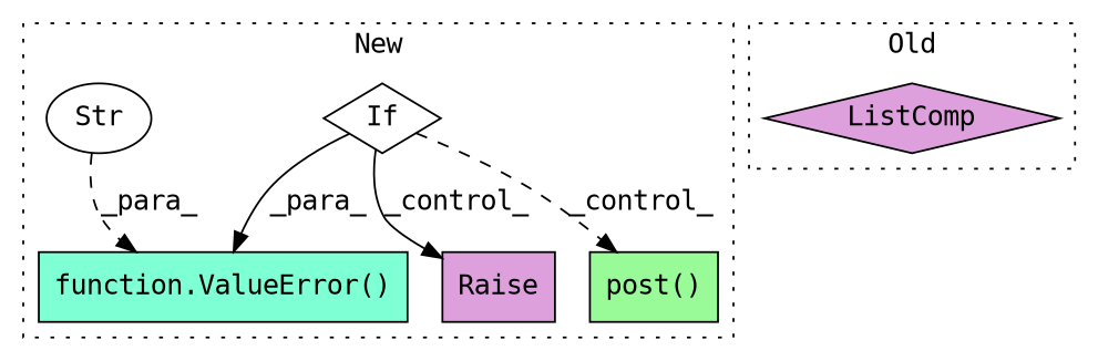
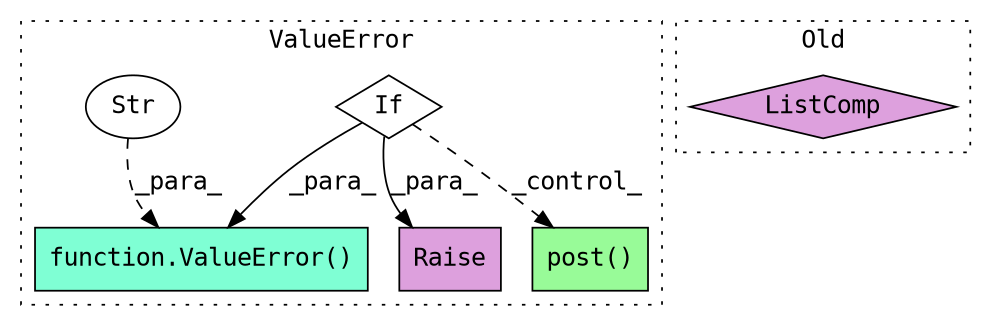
  digraph {
    fontname="DejaVu Sans Mono"
    node [a=75 fillcolor=white fontname="DejaVu Sans Mono" shape=box style=filled]
    edge [fontname="DejaVu Sans Mono" style=dashed]
    n1 [fillcolor=palegreen l="14,72" label="post()" s="3990,4036"]
    n2 [a=96 l=3 label=If s=3627 shape=diamond]
    n3 [a=91 fillcolor=plum l=6 label=Raise s=3659]
    n4 [fillcolor=aquamarine l="28,1" label="function.ValueError()" s="3665,3775"]
    n5 [a=66 l=82 label=Str s=3693 shape=ellipse]
    n6 [a=106 fillcolor=plum l=73 label=ListComp s=1606 shape=diamond]
    subgraph cluster_1 {
-     label=New
+     label=ValueError
      style=dotted
      n1
      n2
      n3
      n4
      n5
    }
    subgraph cluster_2 {
      label=Old
      style=dotted
      n6
    }
    n2 -> n1 [label=_control_]
-   n2 -> n3 [label=_control_ style=solid]
+   n2 -> n3 [label=_para_ style=solid]
    n2 -> n4 [label=_para_ style=solid]
    n5 -> n4 [label=_para_]
  }
